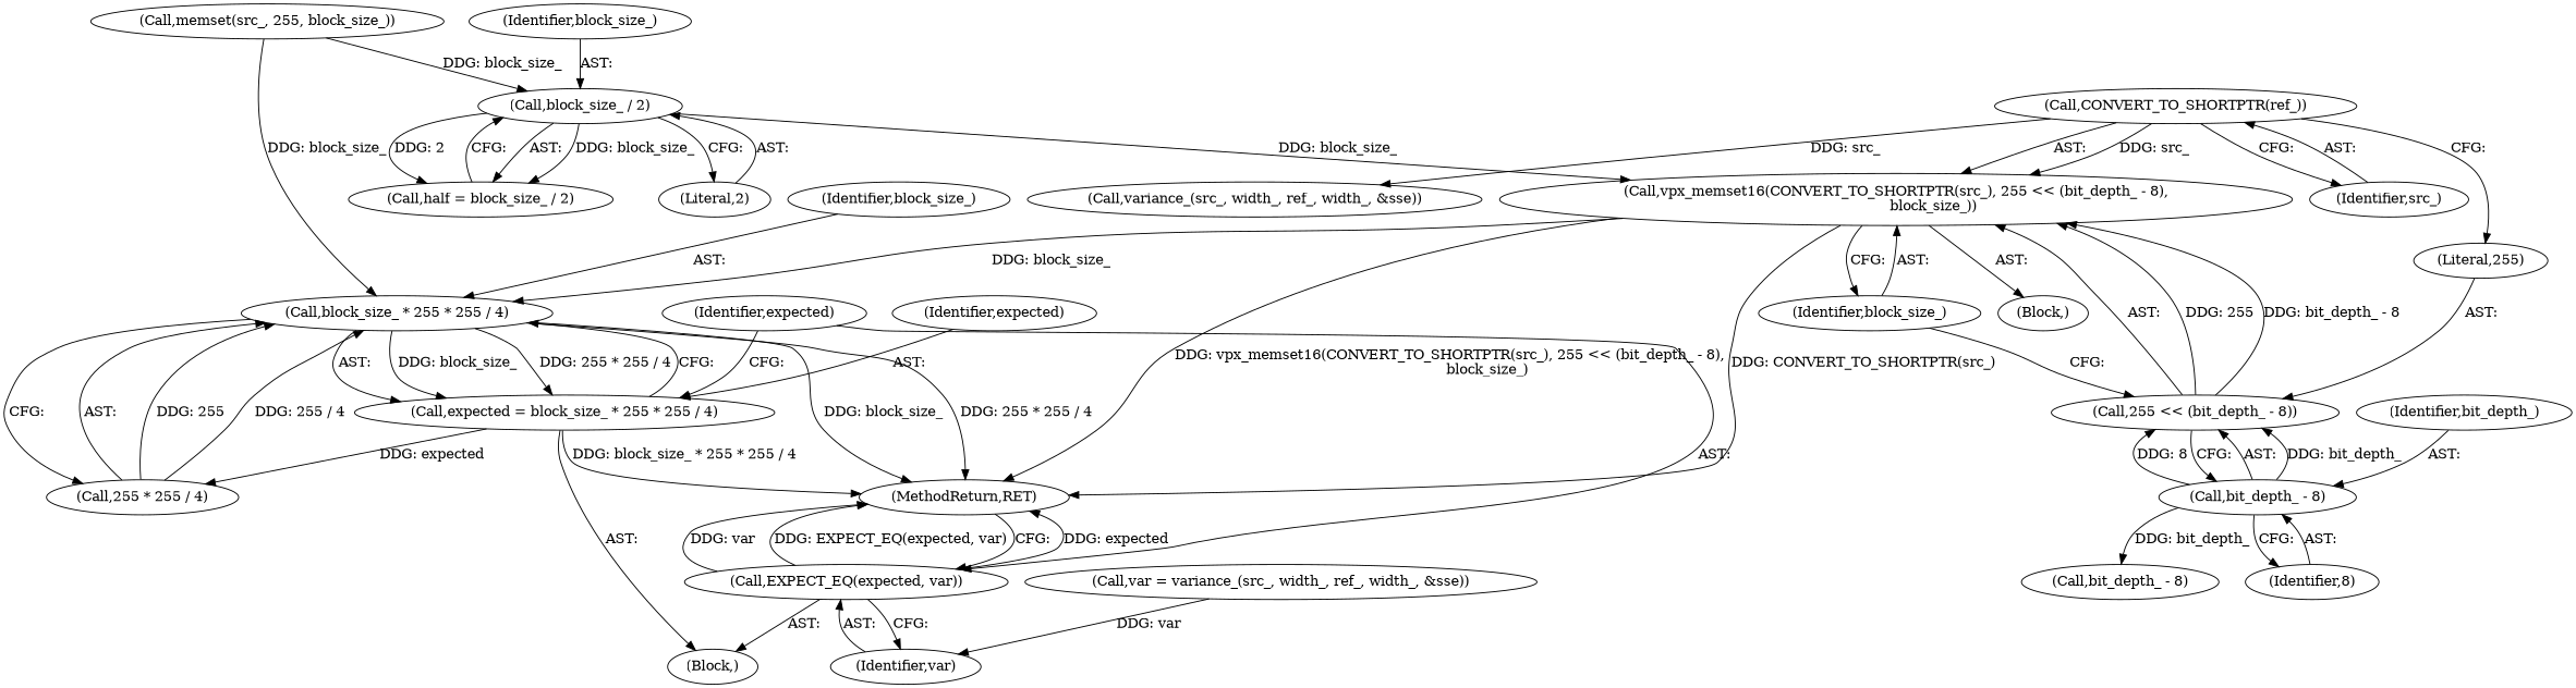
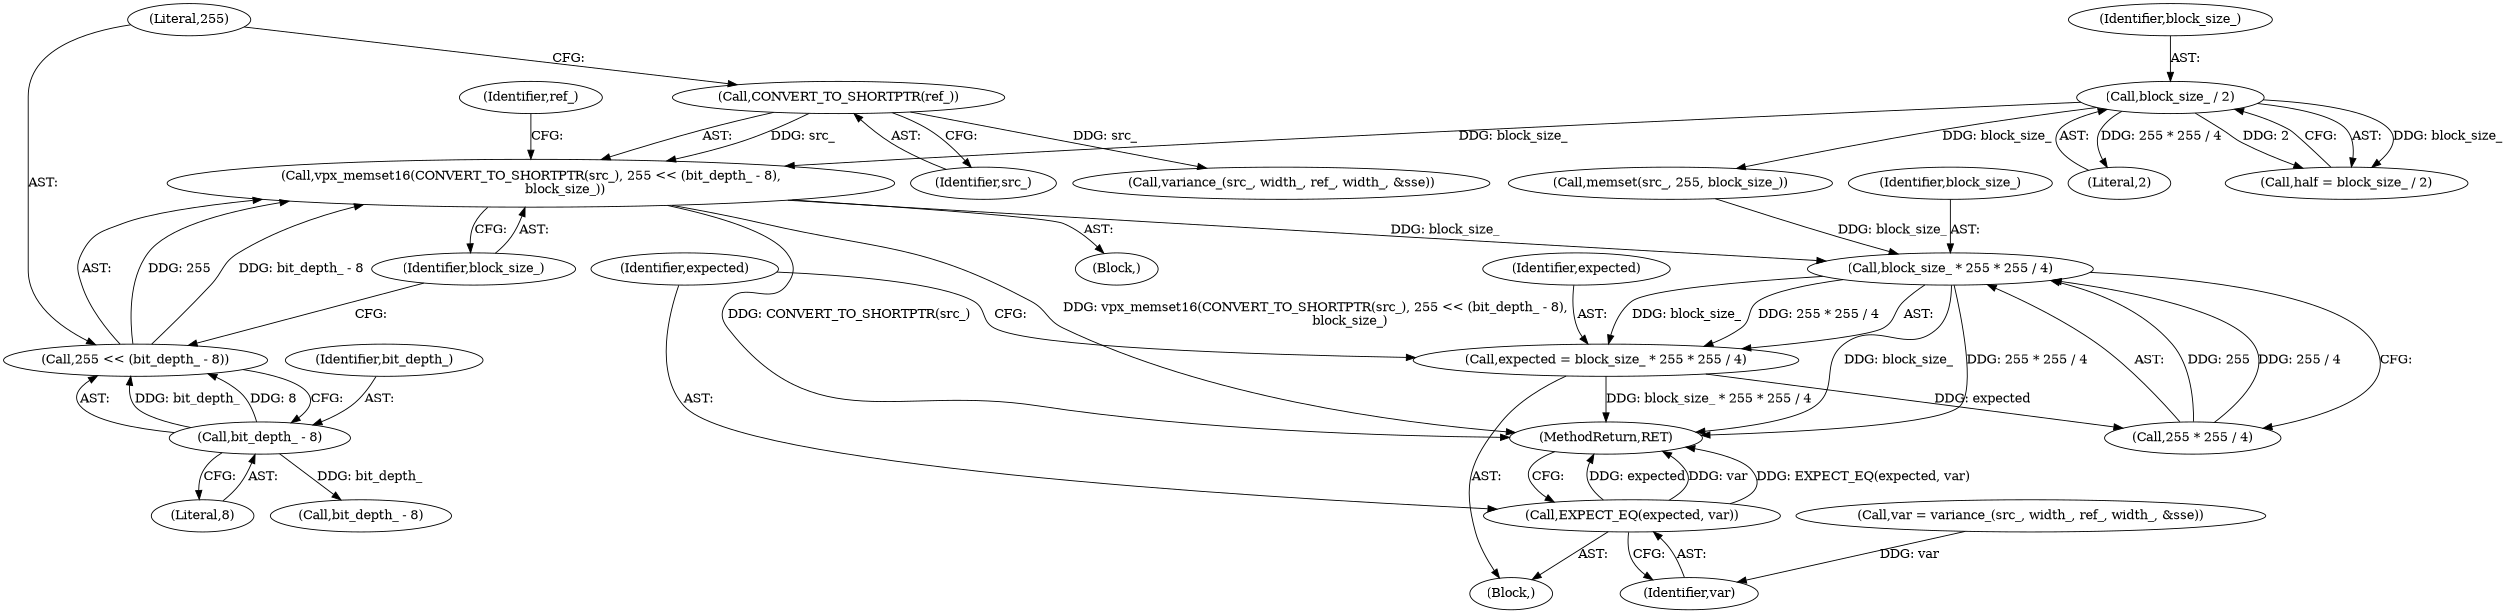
  digraph {
    n1 [label="(Call,vpx_memset16(CONVERT_TO_SHORTPTR(src_), 255 << (bit_depth_ - 8),\n                 block_size_))"]
    n2 [label="(Call,block_size_ * 255 * 255 / 4)"]
    n3 [label="(Identifier,block_size_)"]
    n4 [label="(Block,)"]
    n5 [label="(MethodReturn,RET)"]
    n6 [label="(Call,expected = block_size_ * 255 * 255 / 4)"]
    n7 [label="(Call,255 * 255 / 4)"]
    n8 [label="(Call,255 << (bit_depth_ - 8))"]
    n9 [label="(Call,EXPECT_EQ(expected, var))"]
    n10 [label="(Call,CONVERT_TO_SHORTPTR(ref_))"]
    n11 [label="(Identifier,src_)"]
    n12 [label="(Call,variance_(src_, width_, ref_, width_, &sse))"]
    n13 [label="(Call,bit_depth_ - 8)"]
    n14 [label="(Call,bit_depth_ - 8)"]
-   n15 [label="(Identifier,8)"]
+   n15 [label="(Literal,8)"]
    n16 [label="(Call,block_size_ / 2)"]
    n17 [label="(Call,memset(src_, 255, block_size_))"]
    n18 [label="(Literal,2)"]
    n19 [label="(Call,half = block_size_ / 2)"]
    n20 [label="(Block,)"]
    n21 [label="(Identifier,var)"]
    n22 [label="(Identifier,block_size_)"]
    n23 [label="(Identifier,expected)"]
    n24 [label="(Identifier,expected)"]
    n25 [label="(Call,var = variance_(src_, width_, ref_, width_, &sse))"]
    n26 [label="(Identifier,bit_depth_)"]
+   n27 [label="(Identifier,ref_)"]
    n28 [label="(Identifier,block_size_)"]
    n29 [label="(Literal,255)"]
    n1 -> n2 [label="DDG: block_size_"]
    n1 -> n3 [label="CFG: "]
    n1 -> n4 [label="AST: "]
    n1 -> n5 [label="DDG: CONVERT_TO_SHORTPTR(src_)"]
    n1 -> n5 [label="DDG: vpx_memset16(CONVERT_TO_SHORTPTR(src_), 255 << (bit_depth_ - 8),\n                 block_size_)"]
    n2 -> n5 [label="DDG: block_size_"]
    n2 -> n5 [label="DDG: 255 * 255 / 4"]
    n2 -> n6 [label="AST: "]
    n2 -> n6 [label="DDG: block_size_"]
    n2 -> n6 [label="DDG: 255 * 255 / 4"]
    n2 -> n7 [label="CFG: "]
    n3 -> n1 [label="AST: "]
    n3 -> n8 [label="CFG: "]
    n5 -> n9 [label="CFG: "]
-   n6 -> n2 [label="CFG: "]
    n6 -> n5 [label="DDG: block_size_ * 255 * 255 / 4"]
    n6 -> n7 [label="DDG: expected"]
    n6 -> n20 [label="AST: "]
    n7 -> n2 [label="AST: "]
    n7 -> n2 [label="DDG: 255"]
    n7 -> n2 [label="DDG: 255 / 4"]
    n8 -> n1 [label="AST: "]
    n8 -> n1 [label="DDG: 255"]
    n8 -> n1 [label="DDG: bit_depth_ - 8"]
    n8 -> n13 [label="CFG: "]
    n9 -> n5 [label="DDG: expected"]
    n9 -> n5 [label="DDG: var"]
    n9 -> n5 [label="DDG: EXPECT_EQ(expected, var)"]
    n9 -> n20 [label="AST: "]
    n9 -> n21 [label="CFG: "]
    n10 -> n1 [label="AST: "]
    n10 -> n1 [label="DDG: src_"]
    n10 -> n11 [label="CFG: "]
    n10 -> n12 [label="DDG: src_"]
    n11 -> n10 [label="AST: "]
    n13 -> n8 [label="AST: "]
    n13 -> n8 [label="DDG: bit_depth_"]
    n13 -> n8 [label="DDG: 8"]
    n13 -> n14 [label="DDG: bit_depth_"]
    n13 -> n15 [label="CFG: "]
    n15 -> n13 [label="AST: "]
    n16 -> n1 [label="DDG: block_size_"]
-   n17 -> n16 [label="DDG: block_size_"]
-   n16 -> n18 [label="CFG: "]
+   n16 -> n17 [label="DDG: block_size_"]
+   n16 -> n18 [label="DDG: 255 * 255 / 4"]
    n16 -> n19 [label="AST: "]
    n16 -> n19 [label="DDG: block_size_"]
    n16 -> n19 [label="DDG: 2"]
    n17 -> n2 [label="DDG: block_size_"]
    n18 -> n16 [label="AST: "]
    n19 -> n16 [label="CFG: "]
    n21 -> n9 [label="AST: "]
    n22 -> n16 [label="AST: "]
    n23 -> n6 [label="AST: "]
    n24 -> n6 [label="CFG: "]
    n24 -> n9 [label="AST: "]
    n25 -> n21 [label="DDG: var"]
    n26 -> n13 [label="AST: "]
+   n27 -> n1 [label="CFG: "]
    n28 -> n2 [label="AST: "]
    n29 -> n8 [label="AST: "]
-   n10 -> n29 [label="CFG: "]
+   n29 -> n10 [label="CFG: "]
  }
